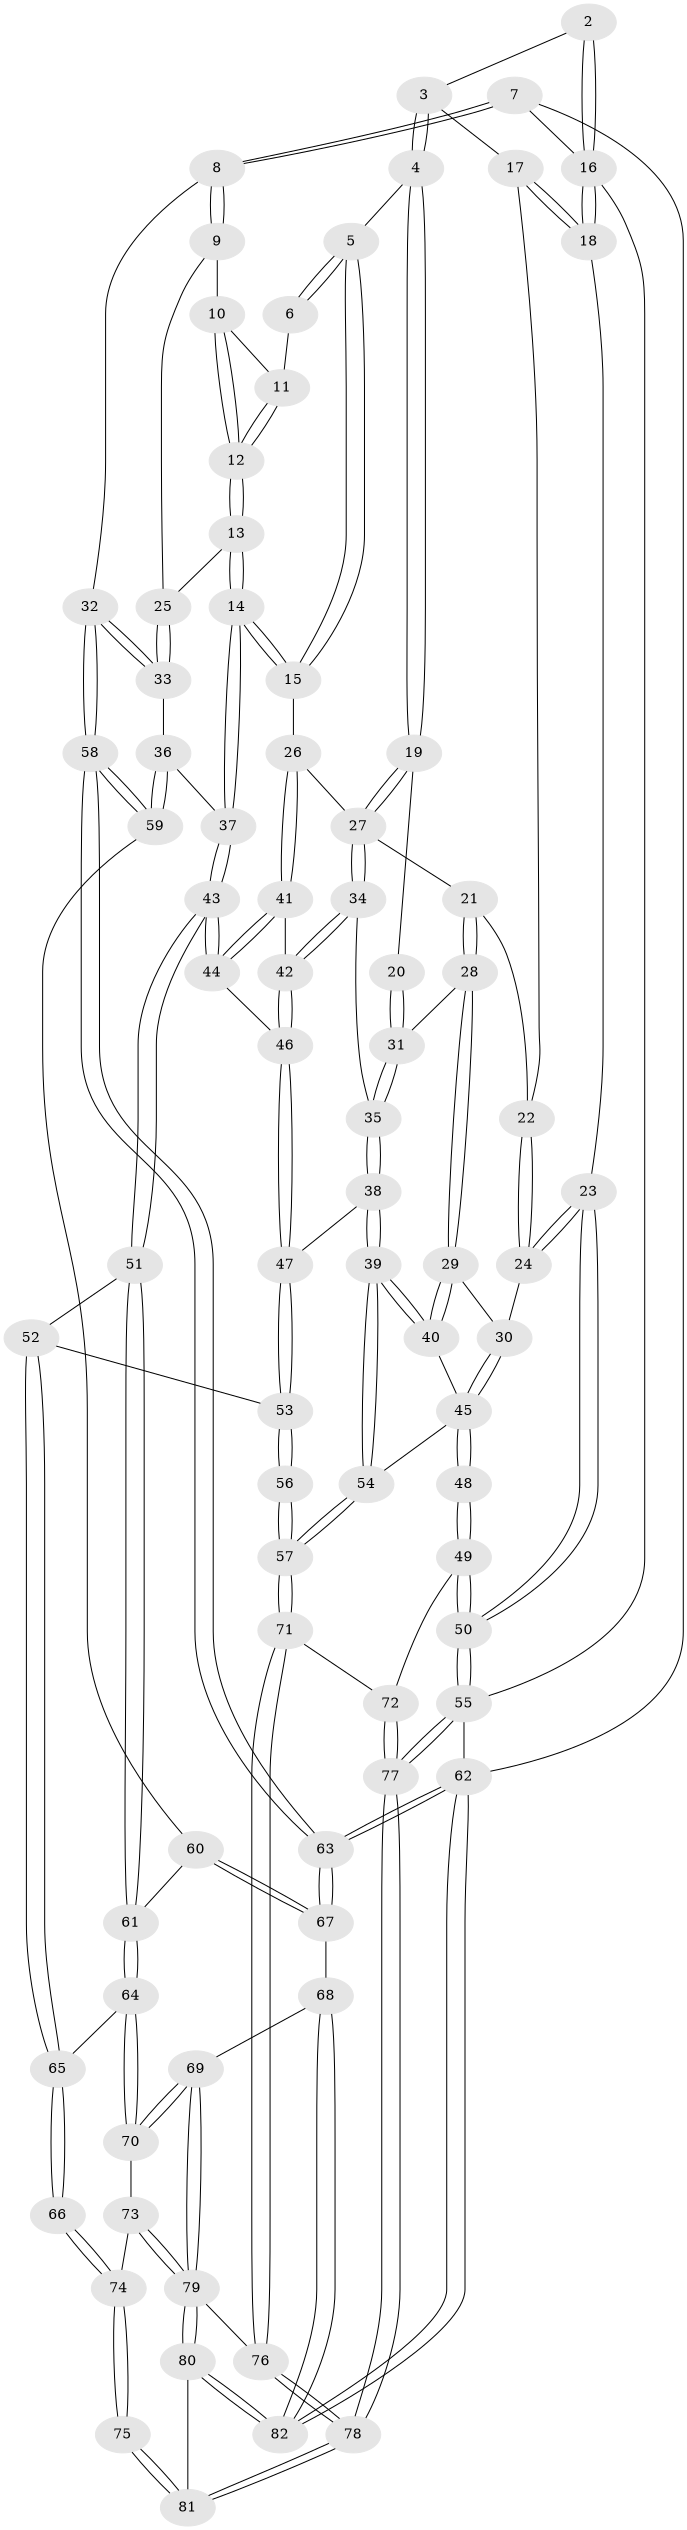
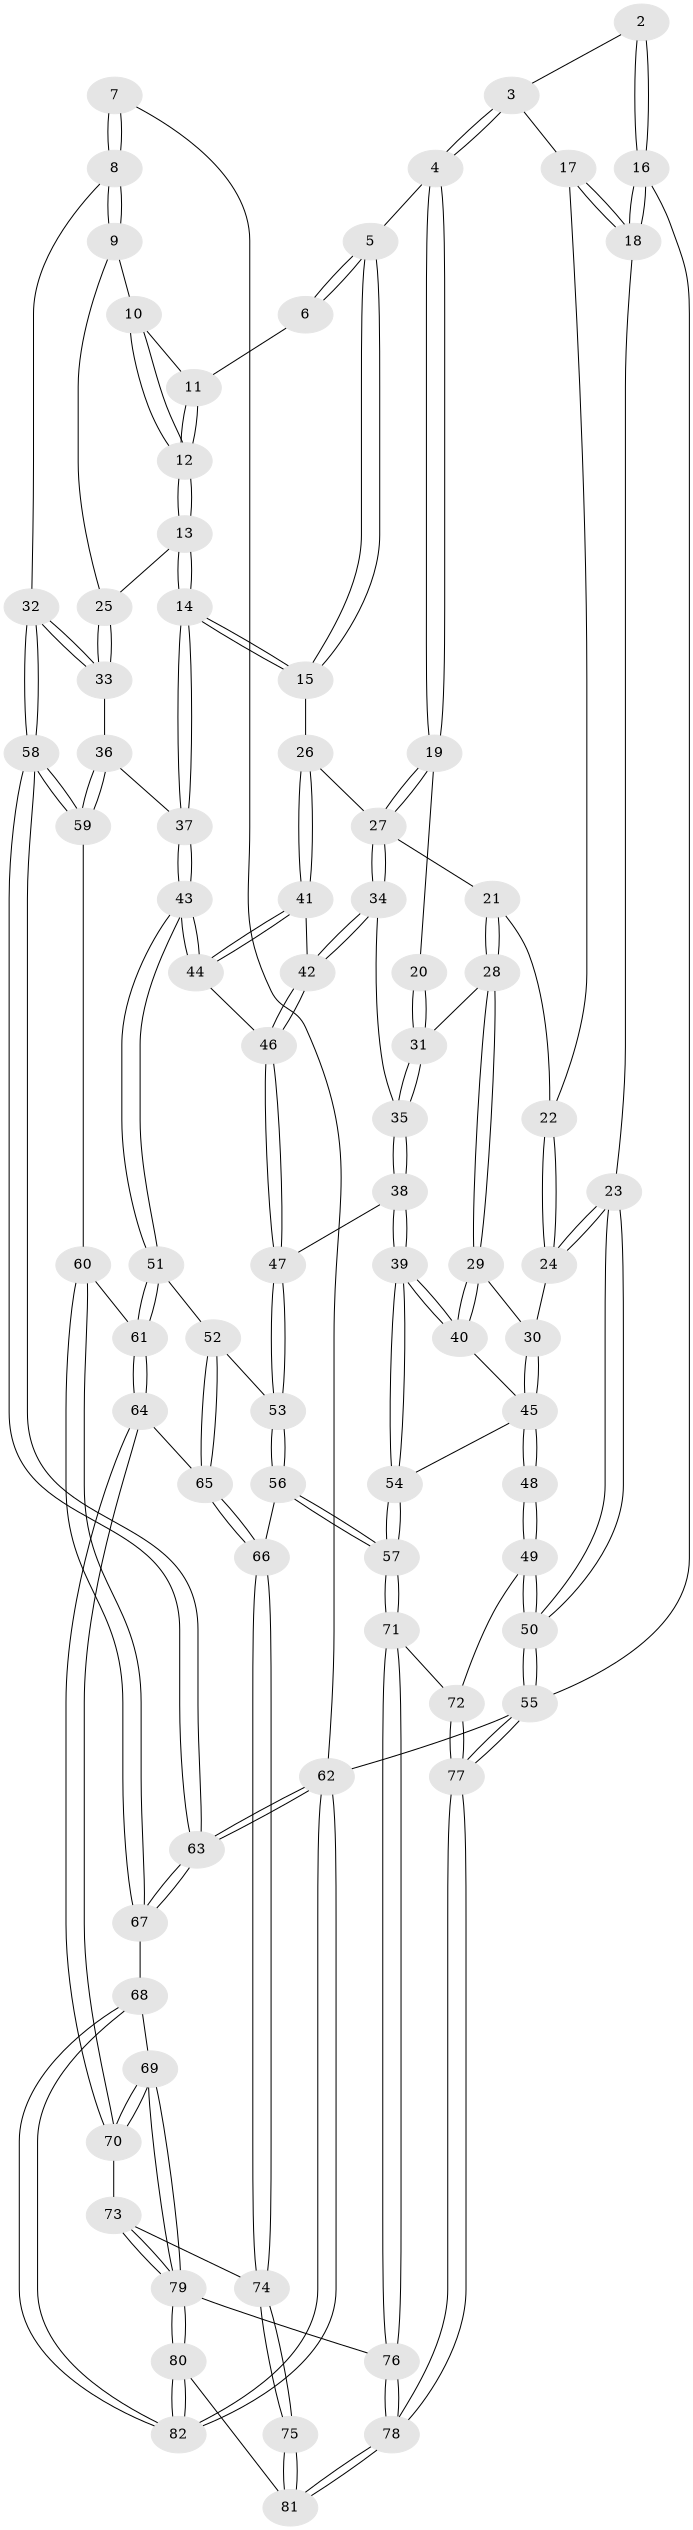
  graph {
    node [color=gray90 style=filled]
    2
    3
    16
    7
    8
    62
    4
    17
    18
    55
    5
    19
    22
    6
    15
    20
    27
    11
    26
    12
    9
    32
    63
    82
    10
    25
    33
    58
    13
    14
    37
    43
    41
    23
    77
    24
    50
    31
    21
    34
    28
    35
    29
    30
    45
    36
    42
    44
    40
    54
    48
    38
    59
    46
    39
    47
    60
    51
    53
    57
    52
    61
    49
    56
    72
    65
    64
    66
    71
    78
    74
    76
    67
    68
    70
    73
    75
    69
    79
    80
    81
    2 -- 3
    2 -- 16
    2 -- 16
    3 -- 4
    3 -- 4
    3 -- 17
    16 -- 18
    16 -- 18
    16 -- 55
-   7 -- 16
    7 -- 8
    7 -- 8
    7 -- 62
    8 -- 9
    8 -- 9
    8 -- 32
    62 -- 63
    62 -- 63
    62 -- 82
    62 -- 82
    4 -- 5
    4 -- 19
    4 -- 19
    17 -- 18
    17 -- 18
    17 -- 22
    18 -- 23
    55 -- 62
    55 -- 77
    55 -- 77
    5 -- 6
    5 -- 6
    5 -- 15
    5 -- 15
    19 -- 20
    19 -- 27
    19 -- 27
    22 -- 24
    22 -- 24
    6 -- 11
    15 -- 26
    20 -- 31
    20 -- 31
    27 -- 21
    27 -- 34
    27 -- 34
    11 -- 12
    11 -- 12
    26 -- 27
    26 -- 41
    26 -- 41
    12 -- 13
    12 -- 13
    9 -- 10
    9 -- 25
    32 -- 33
    32 -- 33
    32 -- 58
    32 -- 58
    63 -- 67
    63 -- 67
    10 -- 11
    10 -- 12
    10 -- 12
    25 -- 33
    25 -- 33
    33 -- 36
    58 -- 63
    58 -- 63
    58 -- 59
    58 -- 59
    13 -- 25
    13 -- 14
    13 -- 14
    14 -- 15
    14 -- 15
    14 -- 37
    14 -- 37
    37 -- 43
    37 -- 43
    43 -- 44
    43 -- 44
    43 -- 51
    43 -- 51
    41 -- 42
    41 -- 44
    41 -- 44
    23 -- 24
    23 -- 24
    23 -- 50
    23 -- 50
    77 -- 78
    77 -- 78
    24 -- 30
    50 -- 55
    50 -- 55
    31 -- 35
    31 -- 35
    21 -- 22
    21 -- 28
    21 -- 28
    34 -- 35
    34 -- 42
    34 -- 42
    28 -- 31
    28 -- 29
    28 -- 29
    35 -- 38
    35 -- 38
    29 -- 30
    29 -- 40
    29 -- 40
    30 -- 45
    30 -- 45
    45 -- 54
    45 -- 48
    45 -- 48
    36 -- 37
    36 -- 59
    36 -- 59
    42 -- 46
    42 -- 46
    44 -- 46
    40 -- 45
    54 -- 57
    54 -- 57
    48 -- 49
    48 -- 49
    38 -- 39
    38 -- 39
    38 -- 47
    59 -- 60
    46 -- 47
    46 -- 47
    39 -- 40
    39 -- 40
    39 -- 54
    39 -- 54
    47 -- 53
    47 -- 53
    60 -- 61
    60 -- 67
    60 -- 67
    51 -- 52
    51 -- 61
    51 -- 61
    53 -- 56
    53 -- 56
    57 -- 71
    57 -- 71
    52 -- 53
    52 -- 65
    52 -- 65
    61 -- 64
    61 -- 64
    49 -- 50
    49 -- 50
    49 -- 72
    56 -- 57
    56 -- 57
+   56 -- 66
    72 -- 77
    72 -- 77
    65 -- 66
    65 -- 66
    64 -- 65
    64 -- 70
    64 -- 70
    66 -- 74
    66 -- 74
    71 -- 72
    71 -- 76
    71 -- 76
    78 -- 81
    78 -- 81
    74 -- 75
    74 -- 75
    76 -- 78
    76 -- 78
    67 -- 68
    68 -- 82
    68 -- 82
    68 -- 69
    70 -- 73
    73 -- 74
    73 -- 79
    73 -- 79
    75 -- 81
    75 -- 81
    69 -- 70
    69 -- 70
    69 -- 79
    69 -- 79
    79 -- 76
    79 -- 80
    79 -- 80
    80 -- 82
    80 -- 82
    80 -- 81
  }
